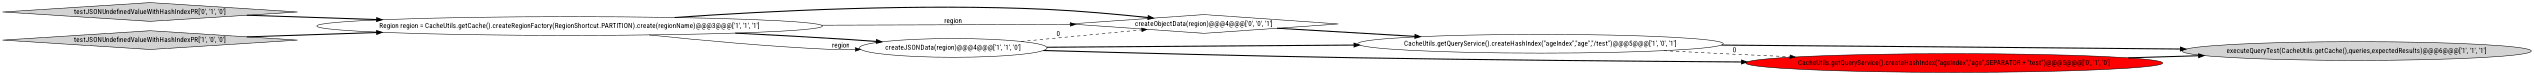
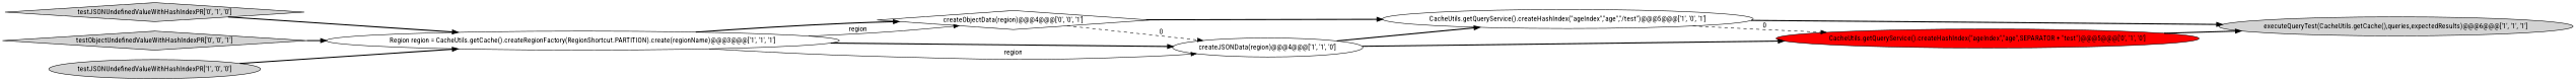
  digraph {
    fontname="Roboto Condensed"
    rankdir=LR
    node [fillcolor=white fontname="Roboto Condensed" shape=ellipse style=filled]
    edge [fontname="Roboto Condensed" style=bold]
    n1 [label="Region region = CacheUtils.getCache().createRegionFactory(RegionShortcut.PARTITION).create(regionName)@@@3@@@['1', '1', '1']"]
    n2 [label="createObjectData(region)@@@4@@@['0', '0', '1']" shape=diamond]
    n3 [label="createJSONData(region)@@@4@@@['1', '1', '0']"]
    n4 [label="CacheUtils.getQueryService().createHashIndex(\"ageIndex\",\"age\",\"/test\")@@@5@@@['1', '0', '1']"]
    n5 [fillcolor=red label="CacheUtils.getQueryService().createHashIndex(\"ageIndex\",\"age\",SEPARATOR + \"test\")@@@5@@@['0', '1', '0']"]
    n6 [fillcolor=lightgray label="executeQueryTest(CacheUtils.getCache(),queries,expectedResults)@@@6@@@['1', '1', '1']"]
    n7 [fillcolor=lightgray label="testJSONUndefinedValueWithHashIndexPR['0', '1', '0']" shape=diamond]
-   n9 [fillcolor=lightgray label="testJSONUndefinedValueWithHashIndexPR['1', '0', '0']" shape=diamond]
+   n8 [fillcolor=lightgray label="testObjectUndefinedValueWithHashIndexPR['0', '0', '1']" shape=diamond]
+   n9 [fillcolor=lightgray label="testJSONUndefinedValueWithHashIndexPR['1', '0', '0']"]
    n1 -> n2
    n1 -> n2 [label=region style=solid]
    n1 -> n3
    n1 -> n3 [label=region style=solid]
    n2 -> n4
-   n3 -> n2 [label=0 style=dashed]
+   n2 -> n3 [label=0 style=dashed]
    n3 -> n4
    n3 -> n5
    n4 -> n5 [label=0 style=dashed]
    n4 -> n6
    n5 -> n6
    n7 -> n1
+   n8 -> n1
    n9 -> n1
  }
